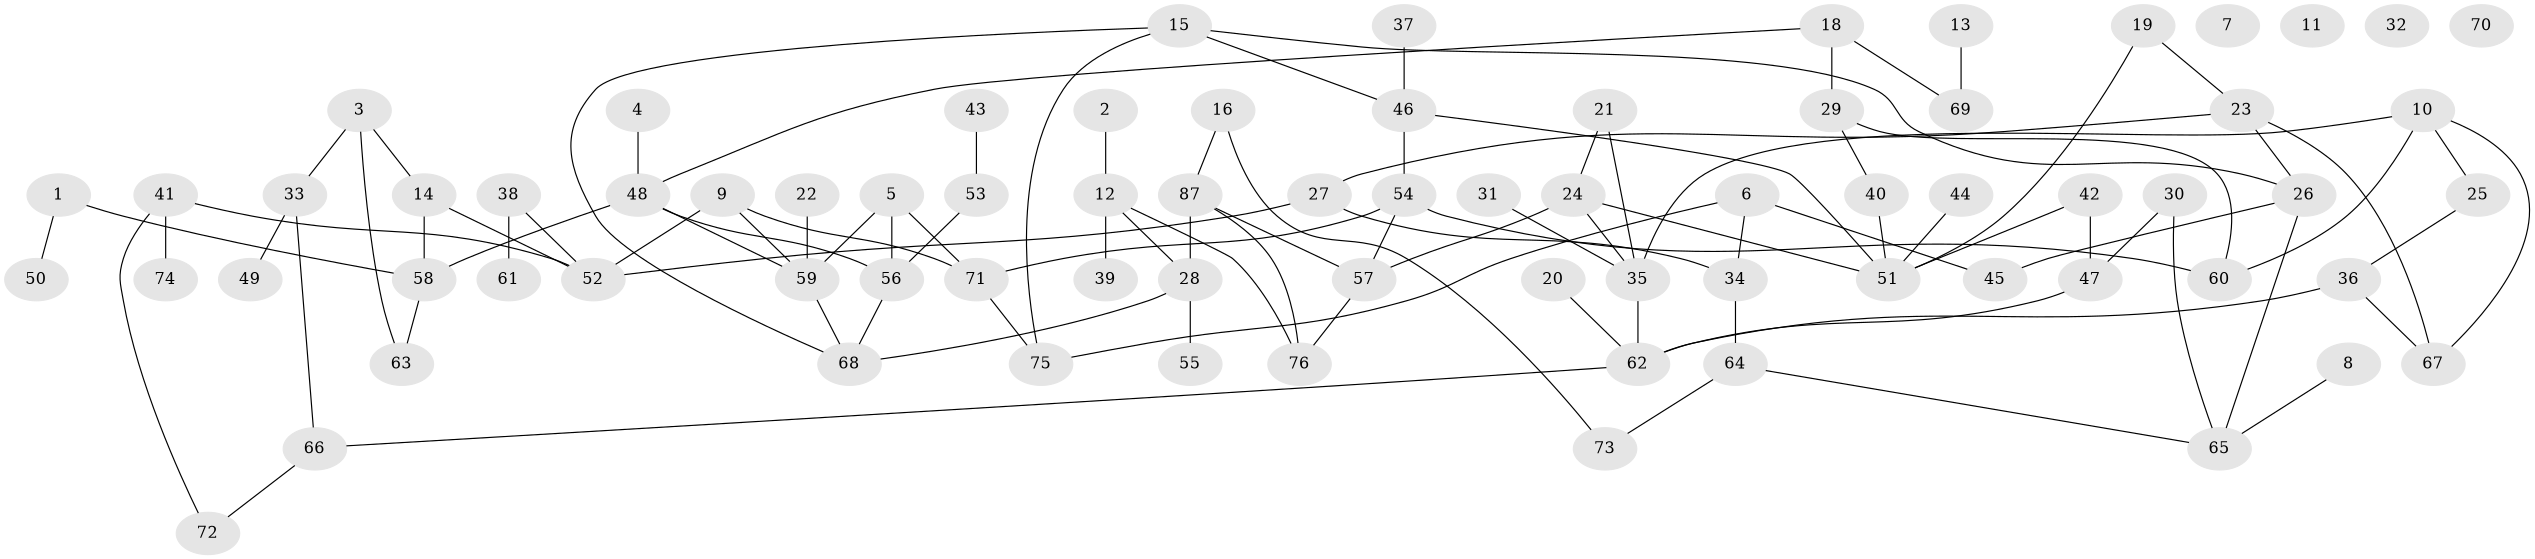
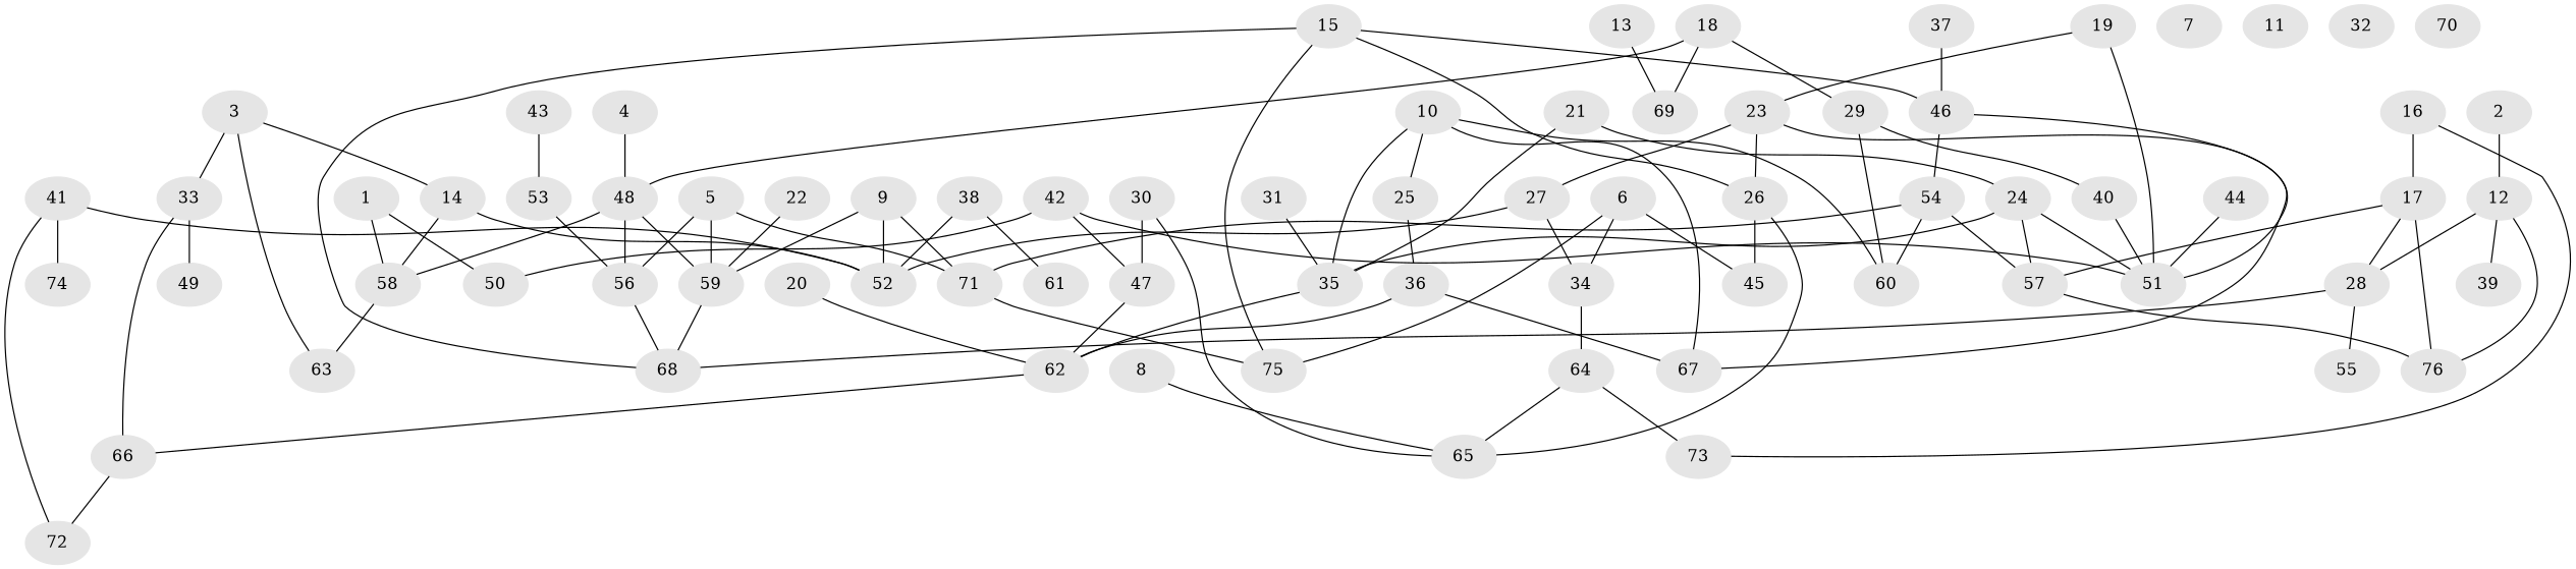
  graph {
    node [color=gray90 style=filled]
    1
    50
    58
    63
    2
    12
    28
    39
    76
    3
    14
    33
    52
    49
    66
    4
    48
    56
    59
    5
    71
    68
    75
    6
    34
    45
    64
    7
    8
    65
    9
    10
    35
    60
    67
    25
    62
    11
    55
    13
    69
    15
    26
    46
    51
    54
    16
-   17 [label=87]
+   17
    73
    57
    18
    29
    40
    19
    23
    27
    20
    21
    24
    22
    36
    31
    30
    47
    32
    72
    37
    38
    61
    41
    74
    42
    43
    53
    44
    70
    1 -- 50
    1 -- 58
    58 -- 63
    2 -- 12
    12 -- 28
    12 -- 39
    12 -- 76
    28 -- 68
    28 -- 55
    3 -- 63
    3 -- 14
    3 -- 33
    14 -- 58
    14 -- 52
    33 -- 49
    33 -- 66
    66 -- 72
    4 -- 48
    48 -- 58
    48 -- 56
    48 -- 59
    56 -- 68
    59 -- 68
    5 -- 56
    5 -- 59
    5 -- 71
    71 -- 75
    6 -- 75
    6 -- 34
    6 -- 45
    34 -- 64
    64 -- 65
    64 -- 73
    8 -- 65
    9 -- 52
    9 -- 59
    9 -- 71
    10 -- 35
    10 -- 60
    10 -- 67
    10 -- 25
    35 -- 62
    25 -- 36
    62 -- 66
    13 -- 69
    15 -- 68
    15 -- 75
    15 -- 26
    15 -- 46
    26 -- 45
    26 -- 65
    46 -- 51
    46 -- 54
    54 -- 71
    54 -- 60
    54 -- 57
    16 -- 17
    16 -- 73
    17 -- 28
    17 -- 76
    17 -- 57
    57 -- 76
    18 -- 48
    18 -- 69
    18 -- 29
    29 -- 60
    29 -- 40
    40 -- 51
    19 -- 51
    19 -- 23
    23 -- 67
    23 -- 26
    23 -- 27
    27 -- 52
    27 -- 34
    20 -- 62
    21 -- 35
    21 -- 24
    24 -- 35
    24 -- 51
    24 -- 57
    22 -- 59
    36 -- 67
    36 -- 62
    31 -- 35
    30 -- 65
    30 -- 47
    47 -- 62
    37 -- 46
    38 -- 52
    38 -- 61
    41 -- 52
    41 -- 72
    41 -- 74
+   42 -- 50
    42 -- 51
    42 -- 47
    43 -- 53
    53 -- 56
    44 -- 51
  }
